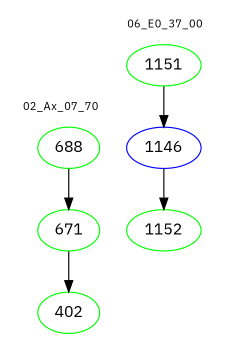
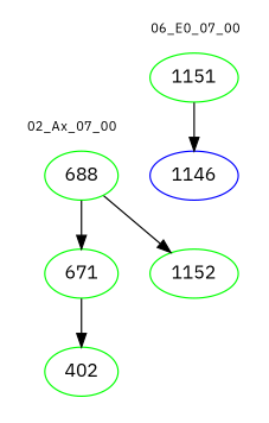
  digraph {
    fontname="IBM Plex Sans"
    node [color=green fontname="IBM Plex Sans"]
    edge [color=black fontname="IBM Plex Sans"]
    n1 [label=688]
    n2 [label=671]
    n3 [label=402]
    n4 [label=1151]
    n5 [color=blue label=1146]
    n6 [label=1152]
    subgraph cluster_1 {
      color=white
      fontsize=10
-     label="02_Ax_07_70"
+     label="02_Ax_07_00"
      n1
      n2
      n3
    }
    subgraph cluster_2 {
      color=white
      fontsize=10
-     label="06_E0_37_00"
+     label="06_E0_07_00"
      n4
      n5
      n6
    }
    n1 -> n2
    n2 -> n3
    n4 -> n5
-   n5 -> n6
+   n1 -> n6
  }
